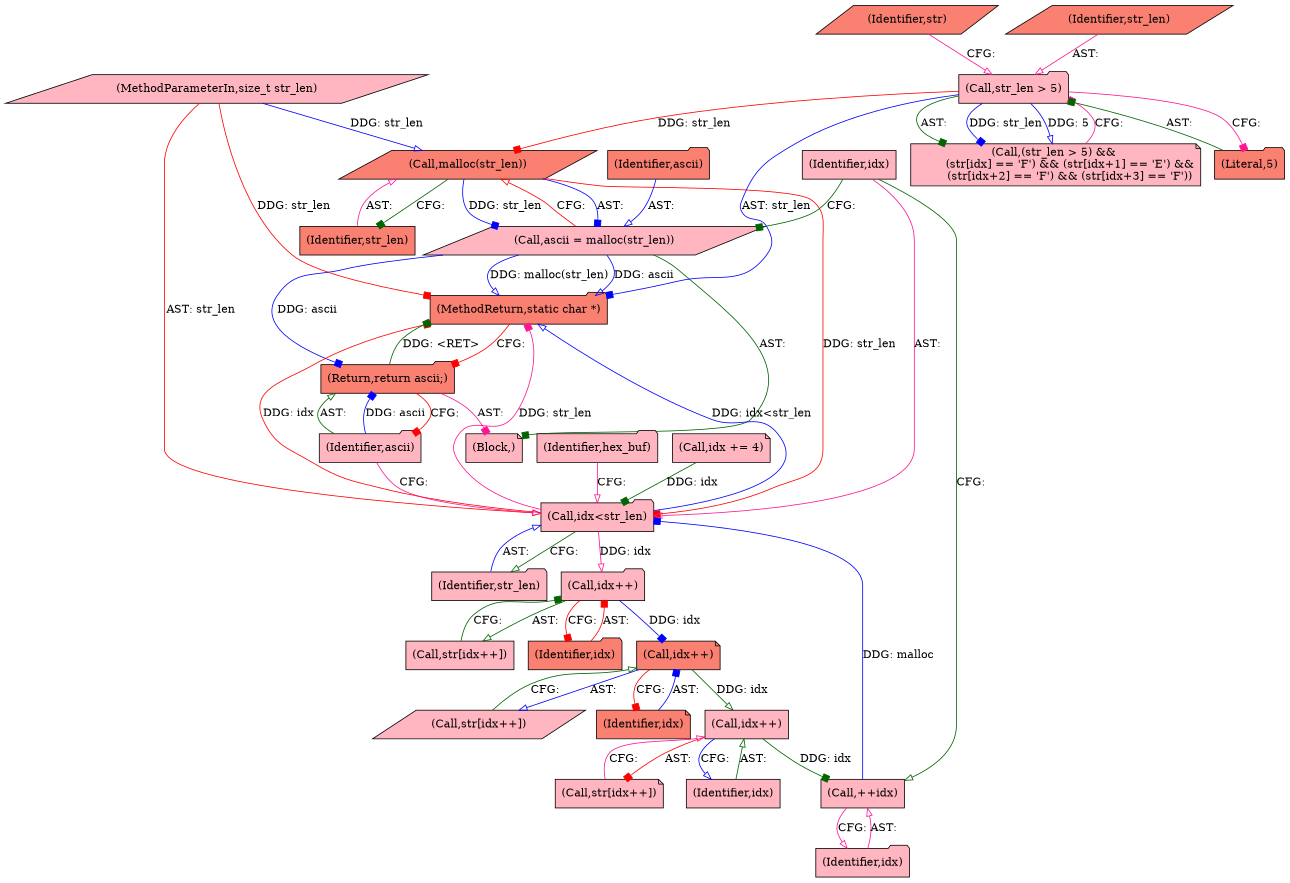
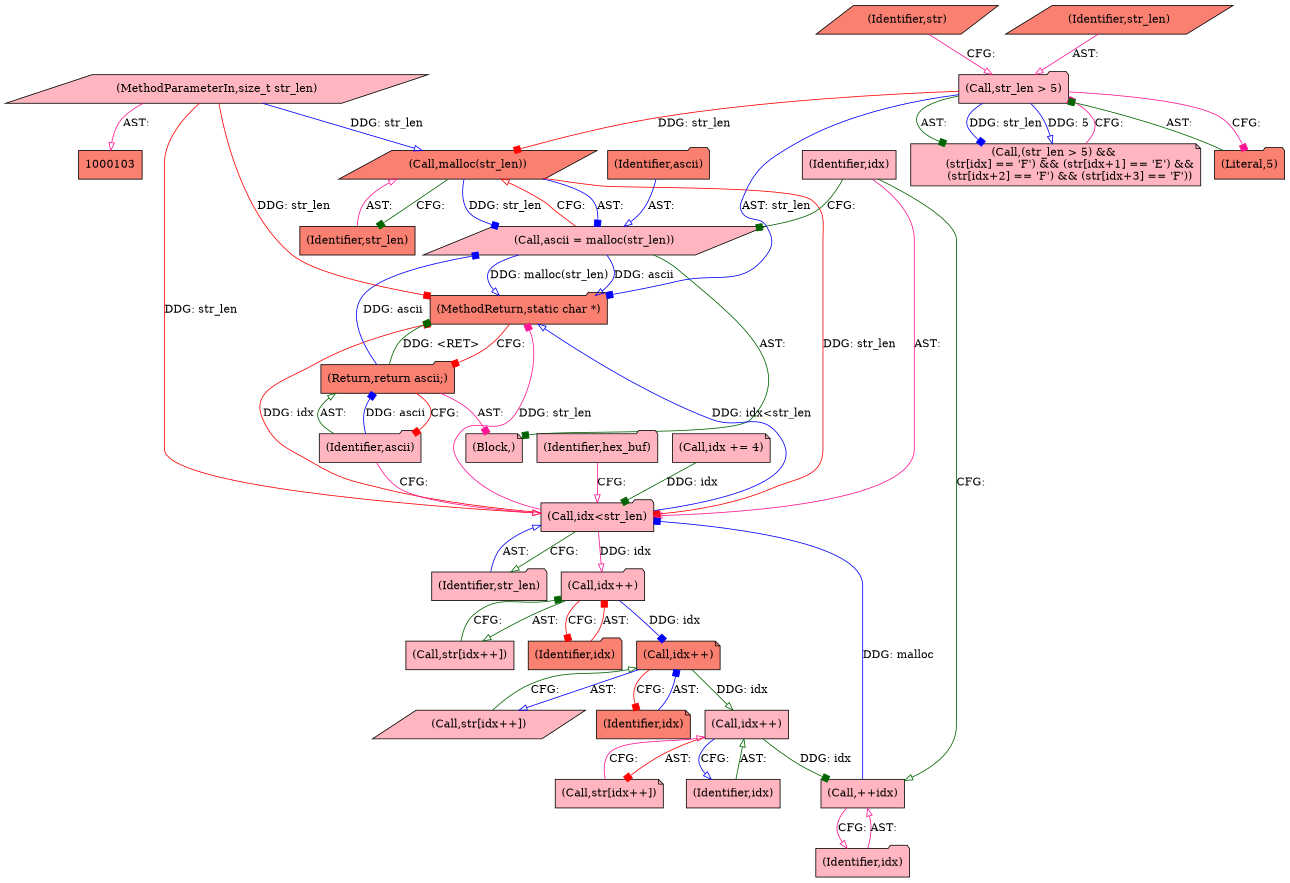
  digraph {
    node [fillcolor=lightpink shape=folder style=filled]
    edge [arrowhead=box color=blue]
    n1 [fillcolor=salmon label="(Call,malloc(str_len))" shape=parallelogram]
    n2 [label="(Call,ascii = malloc(str_len))" shape=parallelogram]
    n3 [label="(Call,idx<str_len)"]
    n4 [fillcolor=salmon label="(Identifier,str_len)" shape=box]
    n5 [fillcolor=salmon label="(MethodReturn,static char *)"]
    n6 [fillcolor=salmon label="(Return,return ascii;)"]
    n7 [label="(Block,)" shape=note]
    n8 [label="(Call,idx++)"]
    n9 [label="(Identifier,str_len)"]
    n10 [label="(Call,str_len > 5)"]
    n11 [label="(Call,(str_len > 5) && \n        (str[idx] == 'F') && (str[idx+1] == 'E') &&\n        (str[idx+2] == 'F') && (str[idx+3] == 'F'))" shape=note]
    n12 [fillcolor=salmon label="(Literal,5)"]
    n13 [label="(MethodParameterIn,size_t str_len)" shape=parallelogram]
+   1000103 [fillcolor=salmon shape=box]
    n15 [label="(Identifier,ascii)"]
    n16 [fillcolor=salmon label="(Call,idx++)" shape=note]
    n17 [fillcolor=salmon label="(Identifier,idx)"]
    n18 [label="(Call,str[idx++])" shape=box]
    n19 [label="(Call,idx++)" shape=box]
    n20 [fillcolor=salmon label="(Identifier,idx)" shape=note]
    n21 [label="(Call,str[idx++])" shape=parallelogram]
    n22 [label="(Call,++idx)" shape=box]
    n23 [label="(Identifier,idx)" shape=box]
    n24 [label="(Call,str[idx++])" shape=note]
    n25 [label="(Identifier,idx)"]
    n26 [label="(Identifier,hex_buf)"]
    n27 [fillcolor=salmon label="(Identifier,str)" shape=parallelogram]
    n28 [label="(Call,idx += 4)" shape=note]
    n29 [fillcolor=salmon label="(Identifier,str_len)" shape=parallelogram]
    n30 [fillcolor=salmon label="(Identifier,ascii)"]
    n31 [label="(Identifier,idx)" shape=box]
    n1 -> n2 [label="AST: "]
    n1 -> n2 [label="DDG: str_len"]
    n1 -> n3 [color=red label="DDG: str_len"]
    n1 -> n4 [color=darkgreen label="CFG: "]
    n2 -> n1 [arrowhead=onormal color=red label="CFG: "]
    n2 -> n5 [arrowhead=onormal label="DDG: ascii"]
    n2 -> n5 [arrowhead=onormal label="DDG: malloc(str_len)"]
-   n2 -> n6 [label="DDG: ascii"]
+   n6 -> n2 [label="DDG: ascii"]
    n2 -> n7 [color=darkgreen label="AST: "]
    n3 -> n5 [color=red label="DDG: idx"]
    n3 -> n5 [color=deeppink label="DDG: str_len"]
    n3 -> n5 [arrowhead=onormal label="DDG: idx<str_len"]
    n3 -> n8 [arrowhead=onormal color=deeppink label="DDG: idx"]
    n3 -> n9 [arrowhead=onormal color=darkgreen label="CFG: "]
    n4 -> n1 [arrowhead=onormal color=deeppink label="AST: "]
    n5 -> n6 [color=red label="CFG: "]
    n6 -> n5 [color=darkgreen label="DDG: <RET>"]
    n6 -> n7 [color=deeppink label="AST: "]
    n6 -> n15 [color=red label="CFG: "]
    n8 -> n16 [label="DDG: idx"]
    n8 -> n17 [color=red label="CFG: "]
    n8 -> n18 [arrowhead=onormal color=darkgreen label="AST: "]
    n9 -> n3 [arrowhead=onormal label="AST: "]
    n10 -> n1 [color=red label="DDG: str_len"]
    n10 -> n5 [label="AST: str_len"]
    n10 -> n11 [color=darkgreen label="AST: "]
    n10 -> n11 [label="DDG: str_len"]
    n10 -> n11 [arrowhead=onormal label="DDG: 5"]
    n10 -> n12 [color=deeppink label="CFG: "]
    n11 -> n10 [color=deeppink label="CFG: "]
    n12 -> n10 [color=darkgreen label="AST: "]
    n13 -> n1 [arrowhead=onormal label="DDG: str_len"]
-   n13 -> n3 [arrowhead=onormal color=red label="AST: str_len"]
+   n13 -> n3 [arrowhead=onormal color=red label="DDG: str_len"]
    n13 -> n5 [color=red label="DDG: str_len"]
+   n13 -> 1000103 [arrowhead=onormal color=deeppink label="AST: "]
    n15 -> n3 [arrowhead=onormal color=deeppink label="CFG: "]
    n15 -> n6 [arrowhead=onormal color=darkgreen label="AST: "]
    n15 -> n6 [label="DDG: ascii"]
    n16 -> n19 [arrowhead=onormal color=darkgreen label="DDG: idx"]
    n16 -> n20 [color=red label="CFG: "]
    n16 -> n21 [arrowhead=onormal label="AST: "]
    n17 -> n8 [color=red label="AST: "]
    n18 -> n8 [color=darkgreen label="CFG: "]
    n19 -> n22 [color=darkgreen label="DDG: idx"]
    n19 -> n23 [arrowhead=onormal label="CFG: "]
    n19 -> n24 [color=red label="AST: "]
    n20 -> n16 [label="AST: "]
    n21 -> n16 [arrowhead=onormal color=darkgreen label="CFG: "]
    n22 -> n3 [label="DDG: malloc"]
    n22 -> n25 [arrowhead=onormal color=deeppink label="CFG: "]
    n23 -> n19 [arrowhead=onormal color=darkgreen label="AST: "]
    n24 -> n19 [arrowhead=onormal color=deeppink label="CFG: "]
    n25 -> n22 [arrowhead=onormal color=deeppink label="AST: "]
    n26 -> n3 [arrowhead=onormal color=deeppink label="CFG: "]
    n27 -> n10 [arrowhead=onormal color=deeppink label="CFG: "]
    n28 -> n3 [color=darkgreen label="DDG: idx"]
    n29 -> n10 [arrowhead=onormal color=deeppink label="AST: "]
    n30 -> n2 [arrowhead=onormal label="AST: "]
    n31 -> n2 [color=darkgreen label="CFG: "]
    n31 -> n3 [arrowhead=onormal color=deeppink label="AST: "]
    n31 -> n22 [arrowhead=onormal color=darkgreen label="CFG: "]
  }
